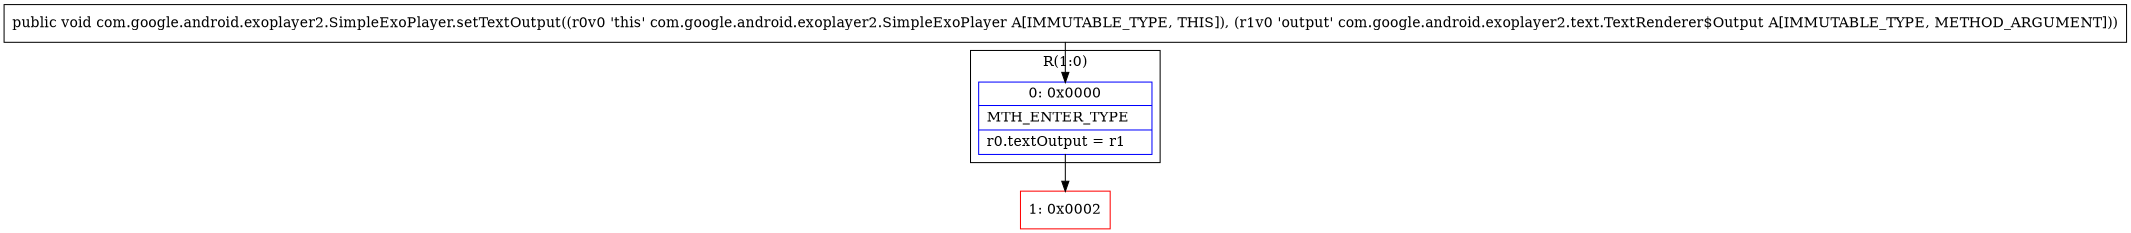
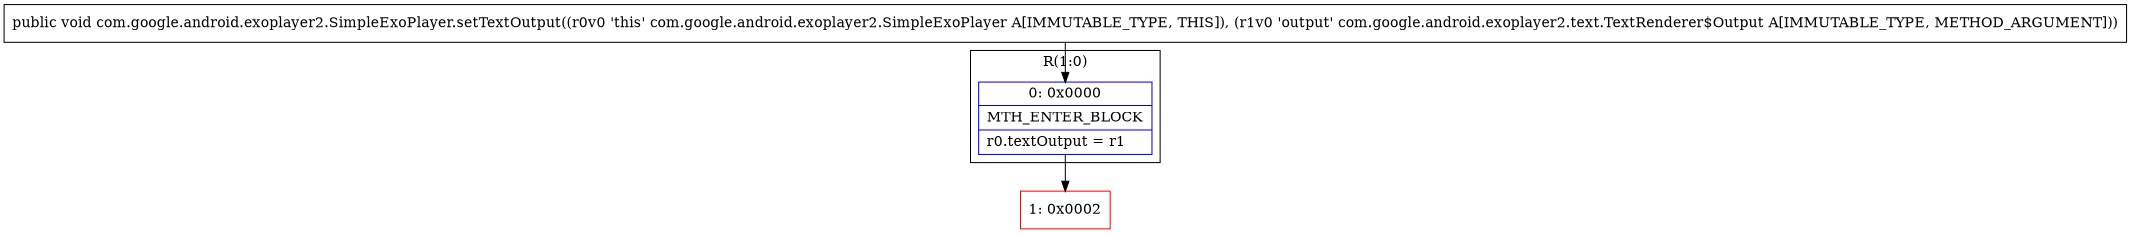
  digraph {
    node [shape=record]
-   n1 [color=blue label="{0\:\ 0x0000|MTH_ENTER_TYPE\l|r0.textOutput = r1\l}"]
+   n1 [color=blue label="{0\:\ 0x0000|MTH_ENTER_BLOCK\l|r0.textOutput = r1\l}"]
    n2 [color=red label="{1\:\ 0x0002}"]
    n3 [label="{public void com.google.android.exoplayer2.SimpleExoPlayer.setTextOutput((r0v0 'this' com.google.android.exoplayer2.SimpleExoPlayer A[IMMUTABLE_TYPE, THIS]), (r1v0 'output' com.google.android.exoplayer2.text.TextRenderer$Output A[IMMUTABLE_TYPE, METHOD_ARGUMENT])) }"]
    subgraph cluster_1 {
      label="R(1:0)"
      n1
    }
    n1 -> n2
    n3 -> n1
  }
